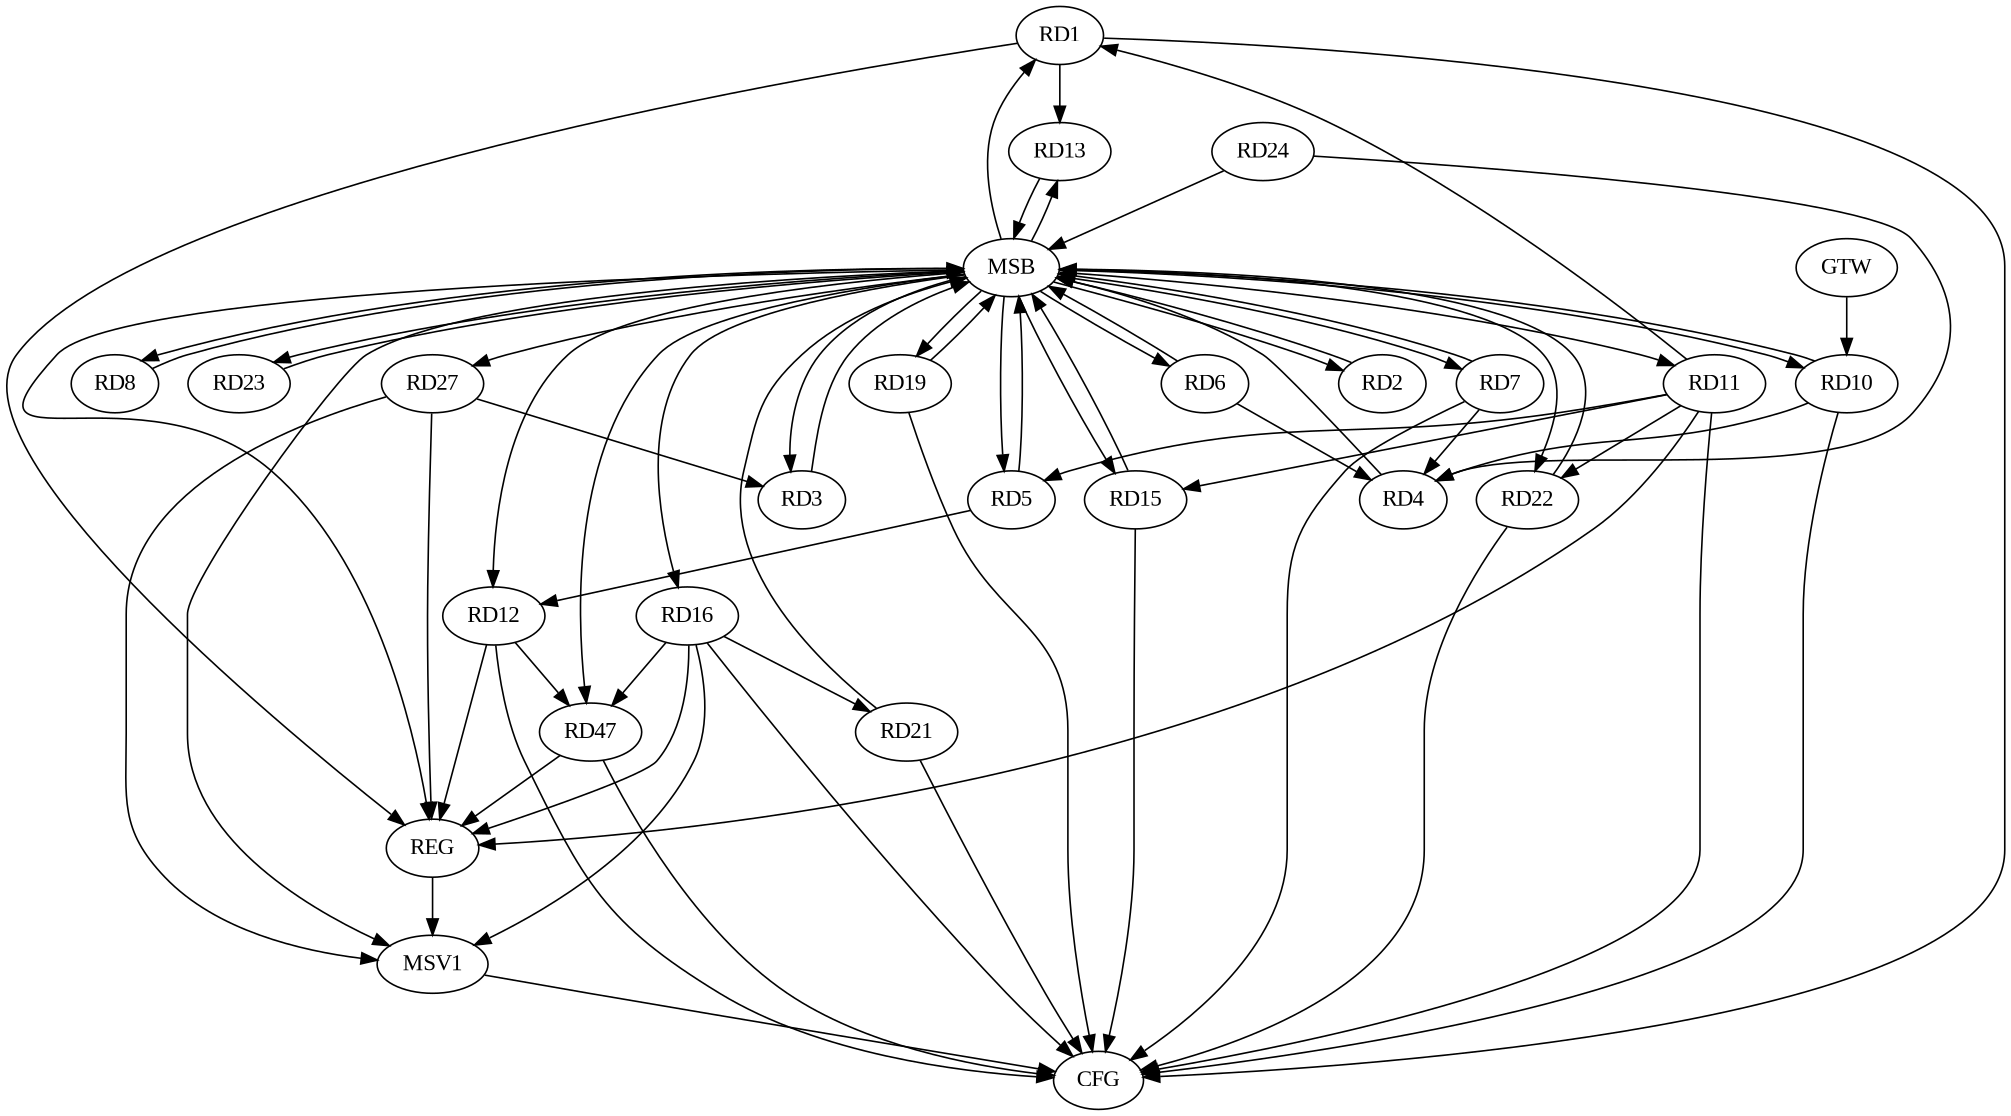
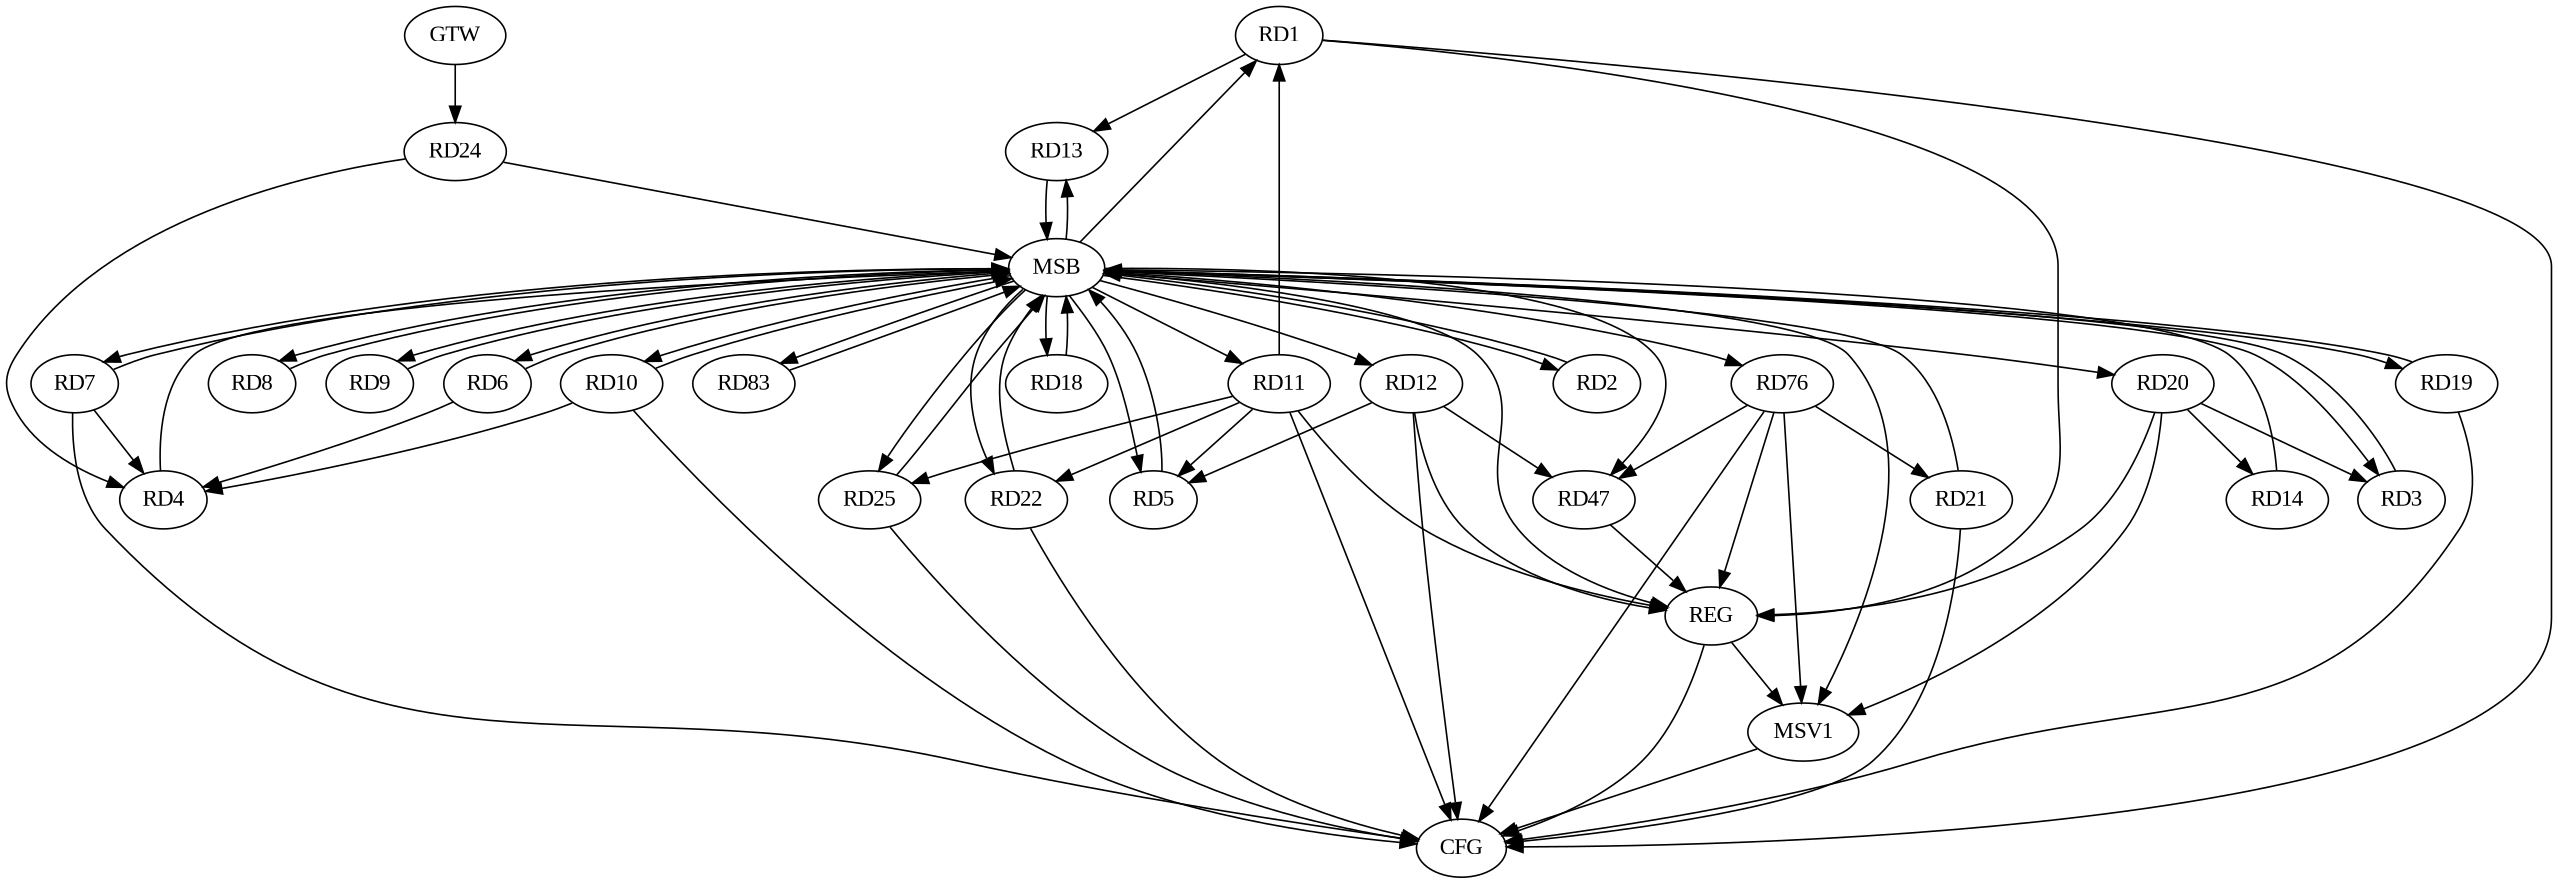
  strict digraph {
    fontname="Liberation Serif"
    node [fontname="Liberation Serif"]
    edge [fontname="Liberation Serif"]
    n1 [label=RD1]
    n2 [label=RD13]
    n3 [label=REG]
    n4 [label=CFG]
    n5 [label=MSB]
    n6 [label=MSV1]
    n7 [label=RD2]
    n8 [label=RD3]
    n9 [label=RD5]
    n10 [label=RD6]
    n11 [label=RD7]
    n12 [label=RD8]
+   n13 [label=RD9]
    n14 [label=RD10]
    n15 [label=RD11]
-   n16 [label=RD15]
+   n16 [label=RD25]
    n17 [label=RD22]
-   n18 [label=RD23]
+   n18 [label=RD83]
    n19 [label=RD12]
    n20 [label=RD47]
-   n21 [label=RD16]
+   n21 [label=RD76]
+   n22 [label=RD18]
    n23 [label=RD19]
-   n24 [label=RD27]
+   n24 [label=RD20]
    n25 [label=RD4]
+   n26 [label=RD14]
    n27 [label=RD21]
    n28 [label=RD24]
    n29 [label=GTW]
    n1 -> n2
    n1 -> n3
    n1 -> n4
    n2 -> n5
-   n20 -> n4
+   n3 -> n4
    n3 -> n6
    n5 -> n1
    n5 -> n2
    n5 -> n3
    n5 -> n6
    n5 -> n7
    n5 -> n8
    n5 -> n9
    n5 -> n10
    n5 -> n11
    n5 -> n12
+   n5 -> n13
    n5 -> n14
    n5 -> n15
    n5 -> n16
    n5 -> n17
    n5 -> n18
    n5 -> n19
    n5 -> n20
    n5 -> n21
+   n5 -> n22
    n5 -> n23
    n5 -> n24
    n6 -> n4
    n7 -> n5
    n8 -> n5
    n9 -> n5
    n10 -> n5
    n10 -> n25
    n11 -> n4
    n11 -> n5
    n11 -> n25
    n12 -> n5
+   n13 -> n5
    n14 -> n4
    n14 -> n5
    n14 -> n25
    n15 -> n1
    n15 -> n3
    n15 -> n4
    n15 -> n9
    n15 -> n16
    n15 -> n17
    n16 -> n4
    n16 -> n5
    n17 -> n4
    n17 -> n5
    n18 -> n5
    n19 -> n3
    n19 -> n4
-   n9 -> n19
+   n19 -> n9
    n19 -> n20
    n20 -> n3
    n21 -> n3
    n21 -> n4
    n21 -> n6
    n21 -> n20
    n21 -> n27
+   n22 -> n5
    n23 -> n4
    n23 -> n5
    n24 -> n3
    n24 -> n6
    n24 -> n8
+   n24 -> n26
    n25 -> n5
+   n26 -> n5
    n27 -> n4
    n27 -> n5
    n28 -> n5
    n28 -> n25
-   n29 -> n14
+   n29 -> n28
  }
